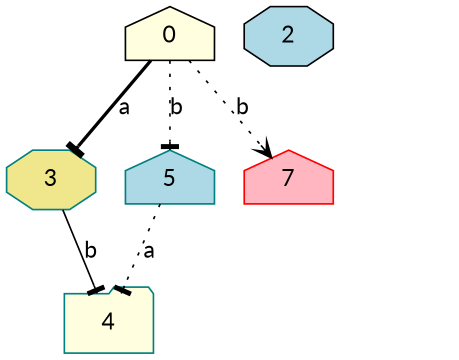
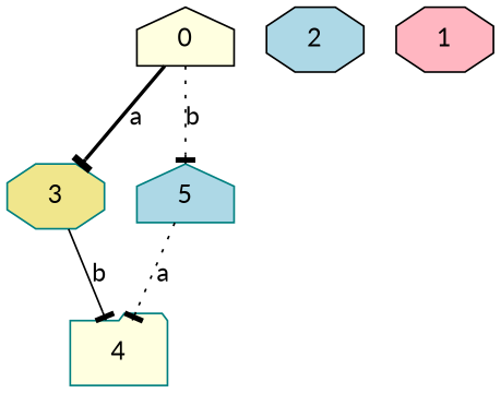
  strict digraph {
    fontname=Lato
    node [color=teal fillcolor=lightyellow fontname=Lato shape=octagon style=filled]
    edge [arrowhead=tee fontname=Lato style=dotted]
    3 [fillcolor=khaki]
    0 [color=black shape=house]
    n3 [fillcolor=lightblue label=5 shape=house]
-   7 [color=red fillcolor=lightpink shape=house]
    4 [shape=folder]
    2 [color=black fillcolor=lightblue]
+   1 [color=black fillcolor=lightpink]
    3 -> 4 [label=b style=solid]
    0 -> 3 [label=a style=bold]
    0 -> n3 [label=b]
-   0 -> 7 [arrowhead=vee label=b]
    n3 -> 4 [label=a]
  }
